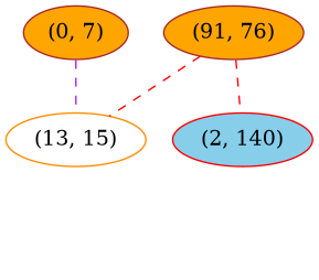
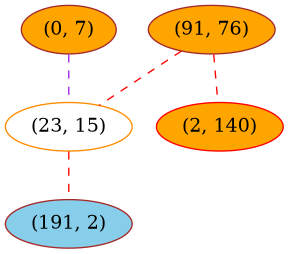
  graph {
    node [color=brown fillcolor=orange style=filled]
    edge [color=red style=dashed weight=1]
    n1 [label="(0, 7)"]
-   "(23, 15)" [color=darkorange fillcolor=white label="(13, 15)"]
-   "(2, 140)" [color=red fillcolor=skyblue]
+   "(23, 15)" [color=darkorange fillcolor=white]
+   "(191, 2)" [fillcolor=skyblue]
+   "(2, 140)" [color=red]
    "(91, 76)"
    n1 -- "(23, 15)" [color=purple weight=4]
+   "(23, 15)" -- "(191, 2)"
    "(91, 76)" -- "(23, 15)"
    "(91, 76)" -- "(2, 140)"
  }
